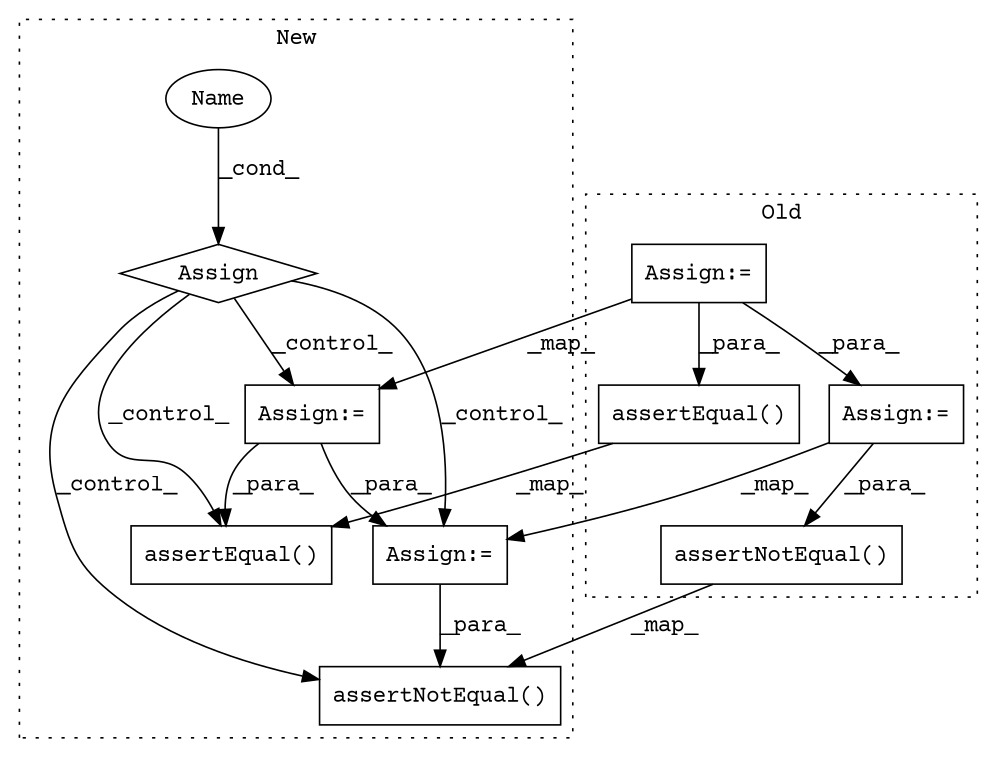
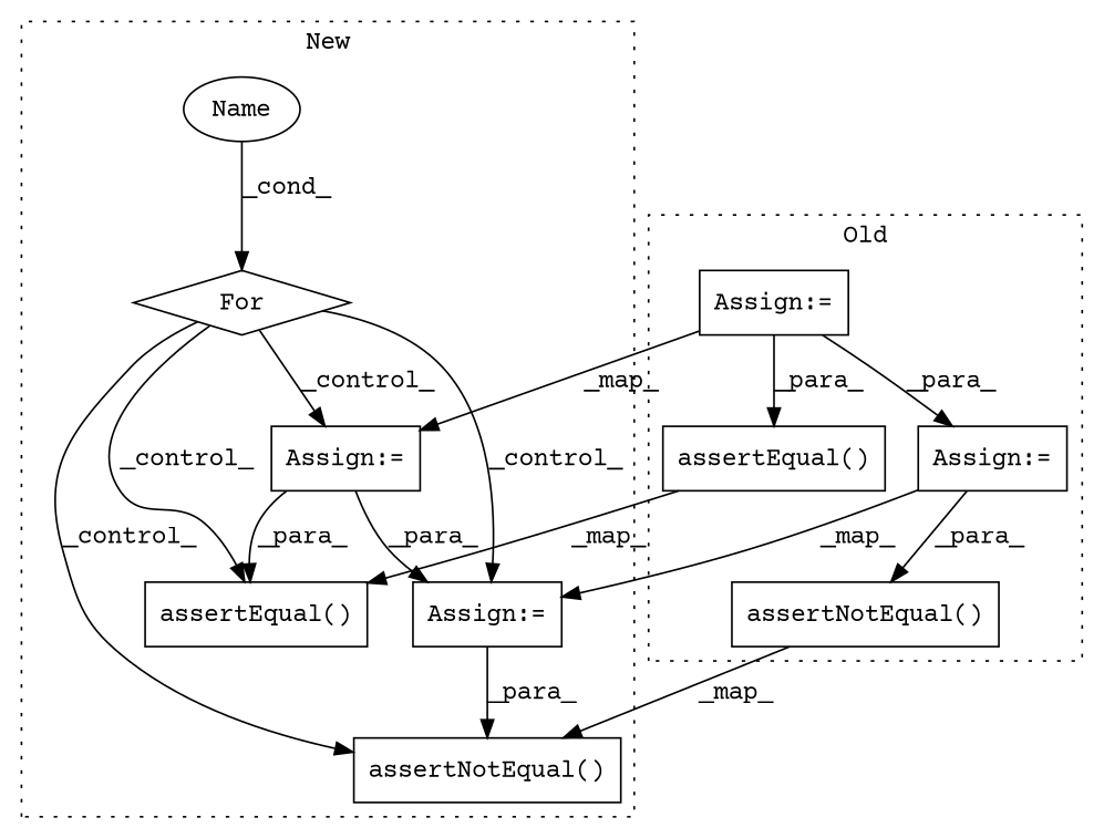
  digraph {
    fontname="Courier Prime"
    node [a=75 l=3 shape=box fontname="Courier Prime"]
    edge [fontname="Courier Prime"]
    n1 [l="20,1" label="assertNotEqual()" s="27095,27169"]
    n2 [a=68 label="Assign:=" s=26662]
    n3 [l="17,1" label="assertEqual()" s="27020,27085"]
    n4 [a=68 label="Assign:=" s=26960]
    n5 [l="20,1" label="assertNotEqual()" s="30001,30075"]
    n6 [a=68 label="Assign:=" s=29521]
    n7 [l="17,1" label="assertEqual()" s="29922,29987"]
-   n8 [a=107 l="4,14" label=Assign s="29274,29316" shape=diamond]
+   n8 [a=107 l="4,14" label=For s="29274,29316" shape=diamond]
    n9 [a=68 label="Assign:=" s=29858]
    n10 [a=87 l=6 label=Name s=29278 shape=ellipse]
    subgraph cluster_1 {
      label=Old
      style=dotted
      n1
      n2
      n3
      n4
    }
    subgraph cluster_2 {
      label=New
      style=dotted
      n5
      n6
      n7
      n8
      n9
      n10
    }
    n1 -> n5 [label=_map_]
    n2 -> n3 [label=_para_]
    n2 -> n4 [label=_para_]
    n2 -> n6 [label=_map_]
    n3 -> n7 [label=_map_]
    n4 -> n1 [label=_para_]
    n4 -> n9 [label=_map_]
    n6 -> n7 [label=_para_]
    n6 -> n9 [label=_para_]
    n8 -> n5 [label=_control_]
    n8 -> n6 [label=_control_]
    n8 -> n7 [label=_control_]
    n8 -> n9 [label=_control_]
    n9 -> n5 [label=_para_]
    n10 -> n8 [label=_cond_]
  }
